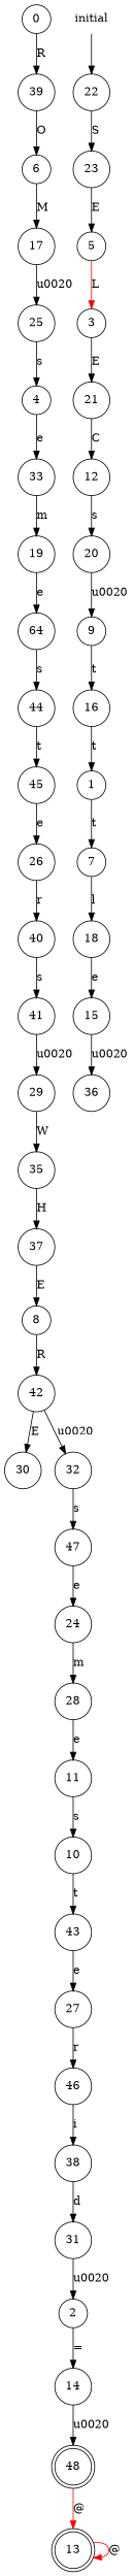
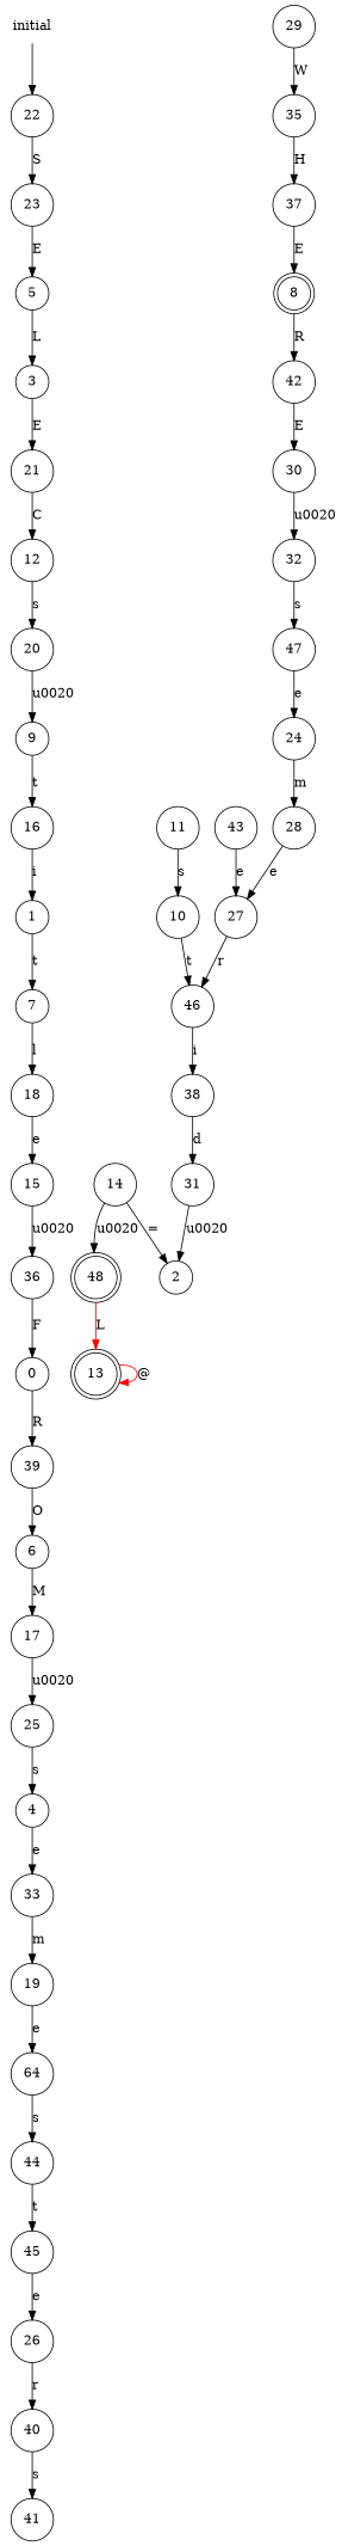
  digraph {
    rankdir=TB
    node [shape=circle]
    0
    39
    6
    17
    1
    7
    18
    15
    2
    14
    48 [shape=doublecircle]
    13 [shape=doublecircle]
    3
    21
    12
    20
    4
    33
    19
    n20 [label=64]
    5
    25
    36
-   8
+   8 [shape=doublecircle]
    42
    30
    32
    9
    16
    10
    43
    27
    46
    11
    44
    45
    22
    23
    initial [shape=plaintext]
    24
    28
    26
    40
    41
    29
    38
    31
    35
    37
    47
    0 -> 39 [label=R]
    39 -> 6 [label=O]
    6 -> 17 [label=M]
    17 -> 25 [label="\u0020"]
    1 -> 7 [label=t]
    7 -> 18 [label=l]
    18 -> 15 [label=e]
    15 -> 36 [label="\u0020"]
-   2 -> 14 [label="="]
+   14 -> 2 [label="="]
    14 -> 48 [label="\u0020"]
-   48 -> 13 [color=red label="@"]
+   48 -> 13 [color=red label=L]
    13 -> 13 [color=red label="@"]
    3 -> 21 [label=E]
    21 -> 12 [label=C]
    12 -> 20 [label=s]
    20 -> 9 [label="\u0020"]
    4 -> 33 [label=e]
    33 -> 19 [label=m]
    19 -> n20 [label=e]
    n20 -> 44 [label=s]
-   5 -> 3 [label=L color=red]
+   5 -> 3 [label=L]
    25 -> 4 [label=s]
+   36 -> 0 [label=F]
    8 -> 42 [label=R]
    42 -> 30 [label=E]
-   42 -> 32 [label="\u0020"]
+   30 -> 32 [label="\u0020"]
    32 -> 47 [label=s]
    9 -> 16 [label=t]
-   16 -> 1 [label=t]
-   10 -> 43 [label=t]
+   16 -> 1 [label=i]
+   10 -> 46 [label=t]
    43 -> 27 [label=e]
    27 -> 46 [label=r]
    46 -> 38 [label=i]
    11 -> 10 [label=s]
    44 -> 45 [label=t]
    45 -> 26 [label=e]
    22 -> 23 [label=S]
    23 -> 5 [label=E]
    initial -> 22
    24 -> 28 [label=m]
-   28 -> 11 [label=e]
+   28 -> 27 [label=e]
    26 -> 40 [label=r]
    40 -> 41 [label=s]
-   41 -> 29 [label="\u0020"]
    29 -> 35 [label=W]
    38 -> 31 [label=d]
    31 -> 2 [label="\u0020"]
    35 -> 37 [label=H]
    37 -> 8 [label=E]
    47 -> 24 [label=e]
  }
